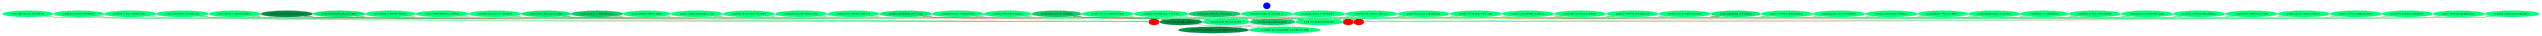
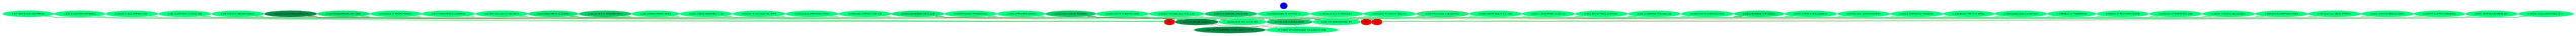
  graph {
    fontname=Ubuntu
    nodesep=0
    ranksep=0
    node [color=springgreen fontname=Ubuntu style=filled fillcolor=springgreen]
    edge [bgcolor="purple:pink" color=rosybrown1 fontname=Ubuntu nodesep=0]
    n1 [color=blue height=0.2 label=0 width=0.2 fillcolor=""]
    n2 [height=0.2 label=0.0005959246443675468 width=0.2]
    n3 [color=springgreen1 fillcolor=springgreen1 height=0.2 label=0.0012072279892349097 width=0.2]
    n4 [color=springgreen1 fillcolor=springgreen1 height=0.2 label=0.0011764705882352942 width=0.2]
    n5 [height=0.2 label="6.920415224913566e-05" width=0.2]
    n6 [color=springgreen1 fillcolor=springgreen1 height=0.2 label=0.0011649365628604367 width=0.2]
    n7 [height=0.2 label=0.00031526336024605877 width=0.2]
    n8 [height=0.2 label="9.611687812379594e-05" width=0.2]
    n9 [height=0.2 label="7.689350249903846e-05" width=0.2]
    n10 [height=0.2 label=0.0006113033448673561 width=0.2]
    n11 [color=springgreen1 fillcolor=springgreen1 height=0.2 label=0.0012341407151095728 width=0.2]
    n12 [color=springgreen1 fillcolor=springgreen1 height=0.2 label=0.0010342176086120837 width=0.2]
    n13 [color=springgreen4 fillcolor=springgreen4 height=0.2 label=0.0032372164552095374 width=0.2]
    n14 [color=springgreen2 fillcolor=springgreen2 height=0.2 label=0.0016685890042291366 width=0.2]
    n15 [height=0.2 label="8.458285274894242e-05" width=0.2]
    n16 [height=0.2 label="3.0757400999615726e-05" width=0.2]
    n17 [color=springgreen1 fillcolor=springgreen1 height=0.2 label=0.0009150326797385604 width=0.2]
    n18 [color=springgreen2 fillcolor=springgreen2 height=0.2 label=0.001960784313725493 width=0.2]
    n19 [color=springgreen3 fillcolor=springgreen3 height=0.2 label=0.0032363717800845855 width=0.2]
    n20 [color=springgreen1 fillcolor=springgreen1 height=0.2 label=0.00106881968473664 width=0.2]
    n21 [color=springgreen1 fillcolor=springgreen1 height=0.2 label=0.0011380238369857716 width=0.2]
    n22 [height=0.2 label=0.0005767012687427844 width=0.2]
    n23 [height=0.2 label=0.0005959246443675478 width=0.2]
    n24 [height=0.2 label=0.0005267204921184176 width=0.2]
    n25 [color=springgreen2 fillcolor=springgreen2 height=0.2 label=0.0022260668973471728 width=0.2]
    n26 [height=0.2 label=0.0006420607458669763 width=0.2]
    n27 [height=0.2 label=0.00053440984236832 width=0.2]
    n28 [color=springgreen3 fillcolor=springgreen3 height=0.2 label=0.002506728181468666 width=0.2]
    n29 [height=0.2 label=0.0205767012687427842 width=0.2]
    n30 [height=0.2 label=0.00031910803537101316 width=0.2]
    n31 [color=springgreen3 fillcolor=springgreen3 height=0.2 label=0.0025336409073433205 width=0.2]
    n32 [height=0.2 label=0.0006958861976163012 width=0.2]
    n33 [height=0.2 label=0.0003229527104959631 width=0.2]
    n34 [height=0.2 label=0.0005574778931180315 width=0.2]
-   n35 [color=springgreen1 fillcolor=springgreen1 height=0.2 label=0.0014725105728565935 width=0.2]
+   n35 [color=red fillcolor=springgreen1 height=0.2 label=0.0014725105728565935 width=0.2]
    n36 [height=0.2 label=0.0005459438677431762 width=0.2]
    n37 [color=springgreen1 fillcolor=springgreen1 height=0.2 label=0.0011303344867358712 width=0.2]
    n38 [color=springgreen1 fillcolor=springgreen1 height=0.2 label=0.0016070742022298997 width=0.2]
    n39 [color=springgreen1 fillcolor=springgreen1 height=0.2 label=0.0015186466743560233 width=0.2]
    n40 [height=0.2 label=0.0005767012687427909 width=0.2]
    n41 [color=springgreen2 fillcolor=springgreen2 height=0.2 label=0.002383698577470205 width=0.2]
    n42 [color=springgreen1 fillcolor=springgreen1 height=0.2 label=0.0011149557862360627 width=0.2]
    n43 [height=0.2 label=0.0005228758169934643 width=0.2]
    n44 [height=0.2 label=0.0003306420607458655 width=0.2]
    n45 [height=0.2 label="2.306805074971116e-05" width=0.2]
    n46 [height=0.2 label=0.0003806228373702433 width=0.2]
    n47 [height=0.2 label="7.30488273740869e-05" width=0.2]
    n48 [height=0.2 label=0.0006151480199923096 width=0.2]
    n49 [height=0.2 label=0.0003075740099961588 width=0.2]
    n50 [height=0.2 label=0.0001114955786236063 width=0.2]
    n51 [color=springgreen1 fillcolor=springgreen1 height=0.2 label=0.04797468510056789 width=0.2]
    n52 [color=red fillcolor=red height=0.2 label=0.0 width=0.2]
    n53 [color=springgreen4 fillcolor=springgreen4 height=0.2 label=0.153324588750851 width=0.2]
    n54 [color=red fillcolor=red height=0.2 label=0.0 width=0.2]
    n55 [color=red fillcolor=red height=0.2 label=0.0 width=0.2]
    n56 [color=springgreen1 fillcolor=springgreen1 height=0.2 label=0.04725419072334769 width=0.2]
    n57 [color=springgreen3 fillcolor=springgreen3 height=0.2 label=0.1453942340632069 width=0.2]
    n58 [color=springgreen4 fillcolor=springgreen4 height=0.2 label="0.8739270689945753-0.030751174" width=0.2]
    n59 [height=0.2 label="0.126072931005424770.030751308" width=0.2]
    n1 -- n2 [color=yellow style=invis]
    n1 -- n3 [color=yellow style=invis]
    n1 -- n4 [color=yellow style=invis]
    n1 -- n5 [color=yellow style=invis]
    n1 -- n6 [color=yellow style=invis]
    n1 -- n7 [color=yellow style=invis]
    n1 -- n8 [color=yellow style=invis]
    n1 -- n9 [color=yellow style=invis]
    n1 -- n10 [color=yellow style=invis]
    n1 -- n11 [color=yellow style=invis]
    n1 -- n12 [color=yellow style=invis]
    n1 -- n13 [color=yellow style=invis]
    n1 -- n14 [color=yellow style=invis]
    n1 -- n15 [color=yellow style=invis]
    n1 -- n16 [color=yellow style=invis]
    n1 -- n17 [color=yellow style=invis]
    n1 -- n18 [color=yellow style=invis]
    n1 -- n19 [color=yellow style=invis]
    n1 -- n20 [color=yellow style=invis]
    n1 -- n21 [color=yellow style=invis]
    n1 -- n22 [color=yellow style=invis]
    n1 -- n23 [color=yellow style=invis]
    n1 -- n24 [color=yellow style=invis]
    n1 -- n25 [color=yellow style=invis]
    n1 -- n26 [color=yellow style=invis]
    n1 -- n27 [color=yellow style=invis]
    n1 -- n28 [color=yellow style=invis]
    n1 -- n29 [color=yellow style=invis]
    n1 -- n30 [color=yellow style=invis]
    n1 -- n31 [color=yellow style=invis]
    n1 -- n32 [color=yellow style=invis]
    n1 -- n33 [color=yellow style=invis]
    n1 -- n34 [color=yellow style=invis]
    n1 -- n35 [color=yellow style=invis]
    n1 -- n36 [color=yellow style=invis]
    n1 -- n37 [color=yellow style=invis]
    n1 -- n38 [color=yellow style=invis]
    n1 -- n39 [color=yellow style=invis]
    n1 -- n40 [color=yellow style=invis]
    n1 -- n41 [color=yellow style=invis]
    n1 -- n42 [color=yellow style=invis]
    n1 -- n43 [color=yellow style=invis]
    n1 -- n44 [color=yellow style=invis]
    n1 -- n45 [color=yellow style=invis]
    n1 -- n46 [color=yellow style=invis]
    n1 -- n47 [color=yellow style=invis]
    n1 -- n48 [color=yellow style=invis]
    n1 -- n49 [color=yellow style=invis]
    n1 -- n50 [color=yellow style=invis]
    n2 -- n51 [color=springgreen]
    n2 -- n52 [color=springgreen]
    n2 -- n53 [color=springgreen]
    n2 -- n54 [color=springgreen]
    n2 -- n55
    n2 -- n56 [color=springgreen]
    n2 -- n57
    n3 -- n51 [color=springgreen]
    n3 -- n52
    n3 -- n53 [color=springgreen]
    n3 -- n54
    n3 -- n55
    n3 -- n56
    n3 -- n57 [color=springgreen]
    n4 -- n51 [color=springgreen]
    n4 -- n52 [color=springgreen]
    n4 -- n53
    n4 -- n54 [color=springgreen]
    n4 -- n55
    n4 -- n56
    n4 -- n57
    n5 -- n51 [color=springgreen]
    n5 -- n52
    n5 -- n53
    n5 -- n54
    n5 -- n55
    n5 -- n56 [color=springgreen]
    n5 -- n57
    n6 -- n51 [color=springgreen]
    n6 -- n52
    n6 -- n53
    n6 -- n54
    n6 -- n55
    n6 -- n56 [color=springgreen]
    n6 -- n57
    n7 -- n51
    n7 -- n52
    n7 -- n53
    n7 -- n54
    n7 -- n55 [color=springgreen]
    n7 -- n56 [color=springgreen]
    n7 -- n57 [color=springgreen]
    n8 -- n51 [color=springgreen]
    n8 -- n52
    n8 -- n53 [color=springgreen]
    n8 -- n54 [color=springgreen]
    n8 -- n55
    n8 -- n56 [color=springgreen]
    n8 -- n57
    n9 -- n51
    n9 -- n52 [color=springgreen]
    n9 -- n53
    n9 -- n54
    n9 -- n55 [color=springgreen]
    n9 -- n56
    n9 -- n57 [color=springgreen]
    n10 -- n51
    n10 -- n52
    n10 -- n53 [color=springgreen]
    n10 -- n54
    n10 -- n55
    n10 -- n56
    n10 -- n57 [color=springgreen]
    n11 -- n51 [color=salmon]
    n11 -- n52
    n11 -- n53 [color=springgreen1]
    n11 -- n54 [color=springgreen]
    n11 -- n55 [color=springgreen]
    n11 -- n56 [color=salmon]
    n11 -- n57 [color=springgreen1]
    n12 -- n51 [color=salmon]
    n12 -- n52
    n12 -- n53 [color=springgreen1]
    n12 -- n54
    n12 -- n55 [color=springgreen]
    n12 -- n56 [color=salmon]
    n12 -- n57 [color=springgreen1]
    n13 -- n51 [color=red]
    n13 -- n52
    n13 -- n53 [color=springgreen3]
    n13 -- n54 [color=springgreen]
    n13 -- n55
    n13 -- n56 [color=red3]
    n13 -- n57 [color=springgreen3]
    n14 -- n51 [color=salmon]
    n14 -- n52 [color=springgreen]
    n14 -- n53 [color=springgreen1]
    n14 -- n54
    n14 -- n55 [color=springgreen]
    n14 -- n56 [color=salmon]
    n14 -- n57 [color=springgreen1]
    n15 -- n51
    n15 -- n52
    n15 -- n53 [color=springgreen]
    n15 -- n54
    n15 -- n55
    n15 -- n56
    n15 -- n57 [color=springgreen]
    n16 -- n51
    n16 -- n52 [color=springgreen]
    n16 -- n53
    n16 -- n54
    n16 -- n55
    n16 -- n56 [color=springgreen]
    n16 -- n57
    n17 -- n51 [color=salmon]
    n17 -- n52
    n17 -- n53 [color=springgreen1]
    n17 -- n54
    n17 -- n55 [color=springgreen]
    n17 -- n56 [color=salmon]
    n17 -- n57 [color=springgreen1]
    n18 -- n51 [color=orangered]
    n18 -- n52 [color=springgreen]
    n18 -- n53 [color=springgreen2]
    n18 -- n54 [color=springgreen]
    n18 -- n55 [color=springgreen]
    n18 -- n56 [color=orangered]
    n18 -- n57 [color=springgreen2]
    n19 -- n51
    n19 -- n52
    n19 -- n53 [color=springgreen]
    n19 -- n54
    n19 -- n55 [color=springgreen]
    n19 -- n56 [color=salmon]
    n19 -- n57 [color=springgreen]
    n20 -- n51
    n20 -- n52
    n20 -- n53 [color=springgreen]
    n20 -- n54 [color=springgreen]
    n20 -- n55
    n20 -- n56
    n20 -- n57 [color=springgreen]
    n21 -- n51 [color=salmon]
    n21 -- n52
    n21 -- n53 [color=springgreen1]
    n21 -- n54
    n21 -- n55 [color=springgreen]
    n21 -- n56 [color=salmon]
    n21 -- n57 [color=springgreen1]
    n22 -- n51
    n22 -- n52 [color=springgreen]
    n22 -- n53 [color=springgreen]
    n22 -- n54
    n22 -- n55 [color=springgreen]
    n22 -- n56
    n22 -- n57 [color=springgreen]
    n23 -- n51
    n23 -- n52 [color=springgreen]
    n23 -- n53 [color=springgreen]
    n23 -- n54
    n23 -- n55
    n23 -- n56
    n23 -- n57 [color=springgreen]
    n24 -- n51
    n24 -- n52
    n24 -- n53 [color=springgreen]
    n24 -- n54
    n24 -- n55
    n24 -- n56
    n24 -- n57 [color=springgreen]
    n25 -- n51 [color=red]
    n25 -- n52 [color=springgreen]
    n25 -- n53 [color=springgreen3]
    n25 -- n54
    n25 -- n55
    n25 -- n56 [color=red]
    n25 -- n57 [color=springgreen3]
    n26 -- n51 [color=springgreen1]
    n26 -- n52 [color=springgreen]
    n26 -- n53 [color=salmon]
    n26 -- n54
    n26 -- n55 [color=springgreen]
    n26 -- n56 [color=springgreen1]
    n26 -- n57 [color=salmon]
    n27 -- n51
    n27 -- n52
    n27 -- n53 [color=springgreen]
    n27 -- n54 [color=springgreen]
    n27 -- n55 [color=springgreen]
    n27 -- n56
    n27 -- n57 [color=springgreen]
    n28 -- n51 [color=red]
    n28 -- n52
    n28 -- n53 [color=springgreen4]
    n28 -- n54 [color=springgreen]
    n28 -- n55 [color=springgreen]
    n28 -- n56 [color=red]
    n28 -- n57 [color=springgreen3]
    n29 -- n51
    n29 -- n52
    n29 -- n53 [color=springgreen]
    n29 -- n54 [color=springgreen]
    n29 -- n55 [color=springgreen]
    n29 -- n56
    n29 -- n57 [color=springgreen]
    n30 -- n51 [color=springgreen]
    n30 -- n52 [color=springgreen]
    n30 -- n53 [color=springgreen]
    n30 -- n54 [color=springgreen]
    n30 -- n55 [color=springgreen]
    n30 -- n56 [color=springgreen]
    n30 -- n57
    n31 -- n51 [color=red]
    n31 -- n52
    n31 -- n53 [color=springgreen3]
    n31 -- n54
    n31 -- n55
    n31 -- n56 [color=red]
    n31 -- n57 [color=springgreen3]
    n32 -- n51 [color=salmon]
    n32 -- n52
    n32 -- n53 [color=springgreen]
    n32 -- n54 [color=springgreen]
    n32 -- n55 [color=springgreen]
    n32 -- n56 [color=salmon]
    n32 -- n57 [color=springgreen]
    n33 -- n51 [color=springgreen]
    n33 -- n52
    n33 -- n53
    n33 -- n54
    n33 -- n55
    n33 -- n56 [color=springgreen]
    n33 -- n57
    n34 -- n51 [color=salmon]
    n34 -- n52 [color=springgreen]
    n34 -- n53 [color=springgreen]
    n34 -- n54 [color=springgreen]
    n34 -- n55 [color=springgreen]
    n34 -- n56 [color=salmon]
    n34 -- n57 [color=springgreen]
    n35 -- n51 [color=orange]
    n35 -- n52 [color=springgreen]
    n35 -- n53 [color=springgreen2]
    n35 -- n54 [color=springgreen]
    n35 -- n55
    n35 -- n56 [color=orange]
    n35 -- n57 [color=springgreen2]
    n36 -- n51
    n36 -- n52
    n36 -- n53 [color=springgreen]
    n36 -- n54 [color=springgreen]
    n36 -- n55
    n36 -- n56
    n36 -- n57 [color=springgreen]
    n37 -- n51
    n37 -- n52 [color=springgreen]
    n37 -- n53
    n37 -- n54 [color=springgreen]
    n37 -- n55
    n37 -- n56 [color=springgreen]
    n37 -- n57
    n38 -- n51 [color=orange]
    n38 -- n52 [color=springgreen]
    n38 -- n53 [color=springgreen2]
    n38 -- n54
    n38 -- n55
    n38 -- n56 [color=orange]
    n38 -- n57 [color=springgreen2]
    n39 -- n51 [color=orange]
    n39 -- n52 [color=springgreen]
    n39 -- n53 [color=springgreen2]
    n39 -- n54 [color=springgreen]
    n39 -- n55 [color=springgreen]
    n39 -- n56 [color=orange]
    n39 -- n57 [color=springgreen2]
    n40 -- n51
    n40 -- n52 [color=springgreen]
    n40 -- n53 [color=springgreen]
    n40 -- n54 [color=springgreen]
    n40 -- n55
    n40 -- n56
    n40 -- n57 [color=springgreen]
    n41 -- n51 [color=red]
    n41 -- n52 [color=springgreen]
    n41 -- n53 [color=springgreen3]
    n41 -- n54 [color=springgreen]
    n41 -- n55
    n41 -- n56 [color=red]
    n41 -- n57 [color=springgreen3]
    n42 -- n51 [color=salmon]
    n42 -- n52 [color=springgreen]
    n42 -- n53 [color=springgreen1]
    n42 -- n54 [color=springgreen]
    n42 -- n55
    n42 -- n56 [color=salmon]
    n42 -- n57 [color=springgreen]
    n43 -- n51 [color=springgreen]
    n43 -- n52
    n43 -- n53
    n43 -- n54
    n43 -- n55 [color=springgreen]
    n43 -- n56 [color=springgreen]
    n43 -- n57
    n44 -- n51 [color=springgreen]
    n44 -- n52
    n44 -- n53 [color=springgreen]
    n44 -- n54
    n44 -- n55 [color=springgreen]
    n44 -- n56
    n44 -- n57
    n45 -- n51
    n45 -- n52 [color=springgreen]
    n45 -- n53 [color=springgreen]
    n45 -- n54
    n45 -- n55 [color=springgreen]
    n45 -- n56
    n45 -- n57
    n46 -- n51
    n46 -- n52 [color=springgreen]
    n46 -- n53 [color=springgreen]
    n46 -- n54
    n46 -- n55 [color=springgreen]
    n46 -- n56
    n46 -- n57 [color=springgreen]
    n47 -- n51 [color=springgreen]
    n47 -- n52 [color=springgreen]
    n47 -- n53
    n47 -- n54
    n47 -- n55
    n47 -- n56 [color=springgreen]
    n47 -- n57
    n48 -- n51
    n48 -- n52
    n48 -- n53
    n48 -- n54
    n48 -- n55 [color=springgreen]
    n48 -- n56 [color=springgreen]
    n48 -- n57 [color=springgreen]
    n49 -- n51 [color=springgreen]
    n49 -- n52 [color=springgreen]
    n49 -- n53 [color=springgreen]
    n49 -- n54
    n49 -- n55 [color=springgreen]
    n49 -- n56
    n49 -- n57 [color=springgreen]
    n50 -- n51 [color=springgreen]
    n50 -- n52 [color=springgreen]
    n50 -- n53 [color=springgreen]
    n50 -- n54 [color=springgreen]
    n50 -- n55
    n50 -- n56
    n50 -- n57 [color=springgreen]
    n51 -- n58 [color=salmon]
    n51 -- n59 [color=springgreen1]
    n53 -- n58 [color=springgreen3]
    n53 -- n59 [color=red3]
    n56 -- n58 [color=salmon]
    n56 -- n59 [color=springgreen1]
    n57 -- n58 [color=springgreen4]
    n57 -- n59 [color=red]
  }
